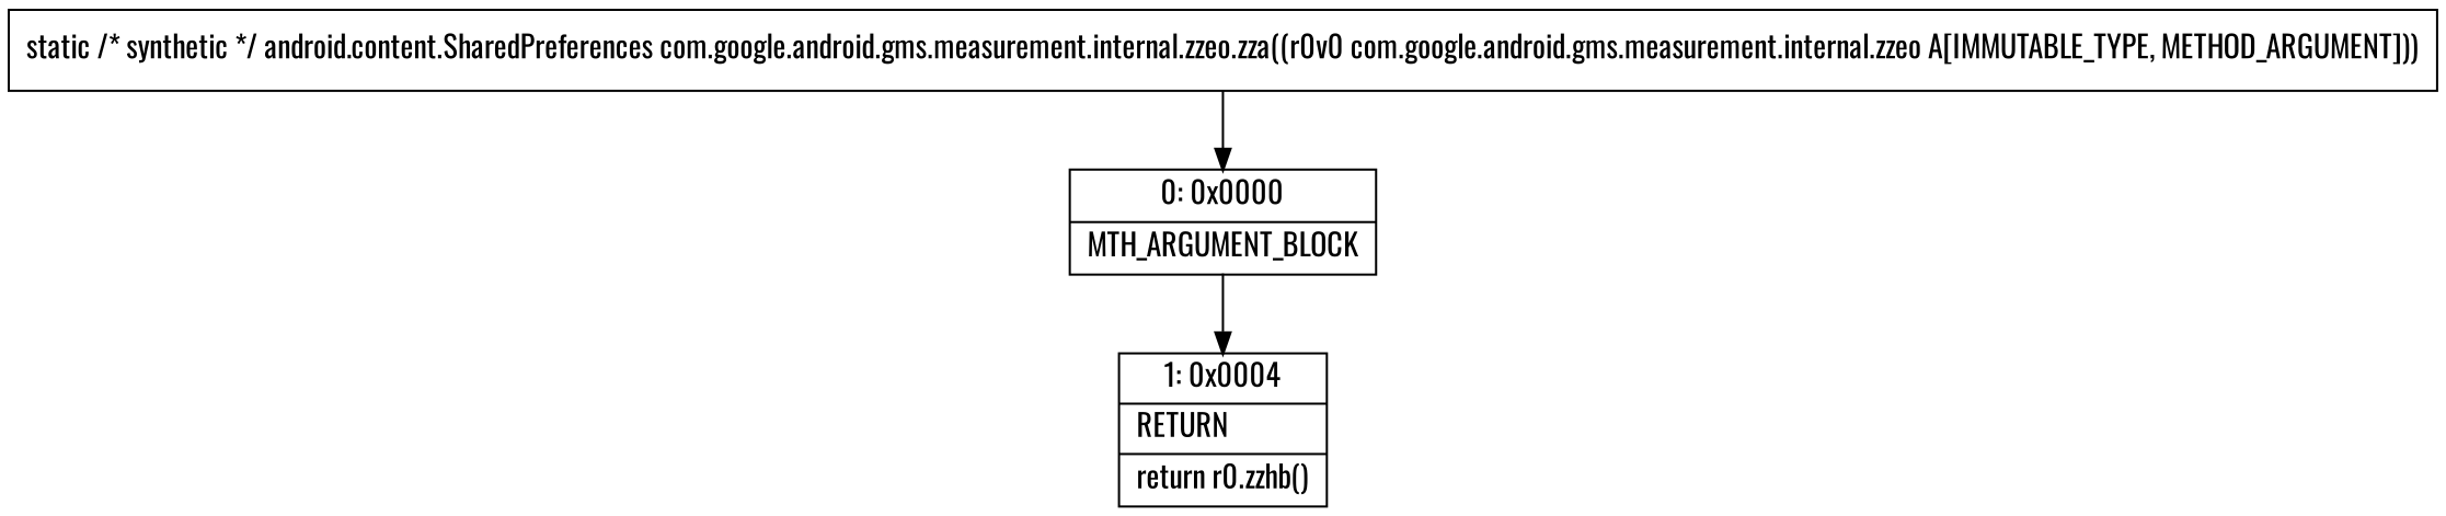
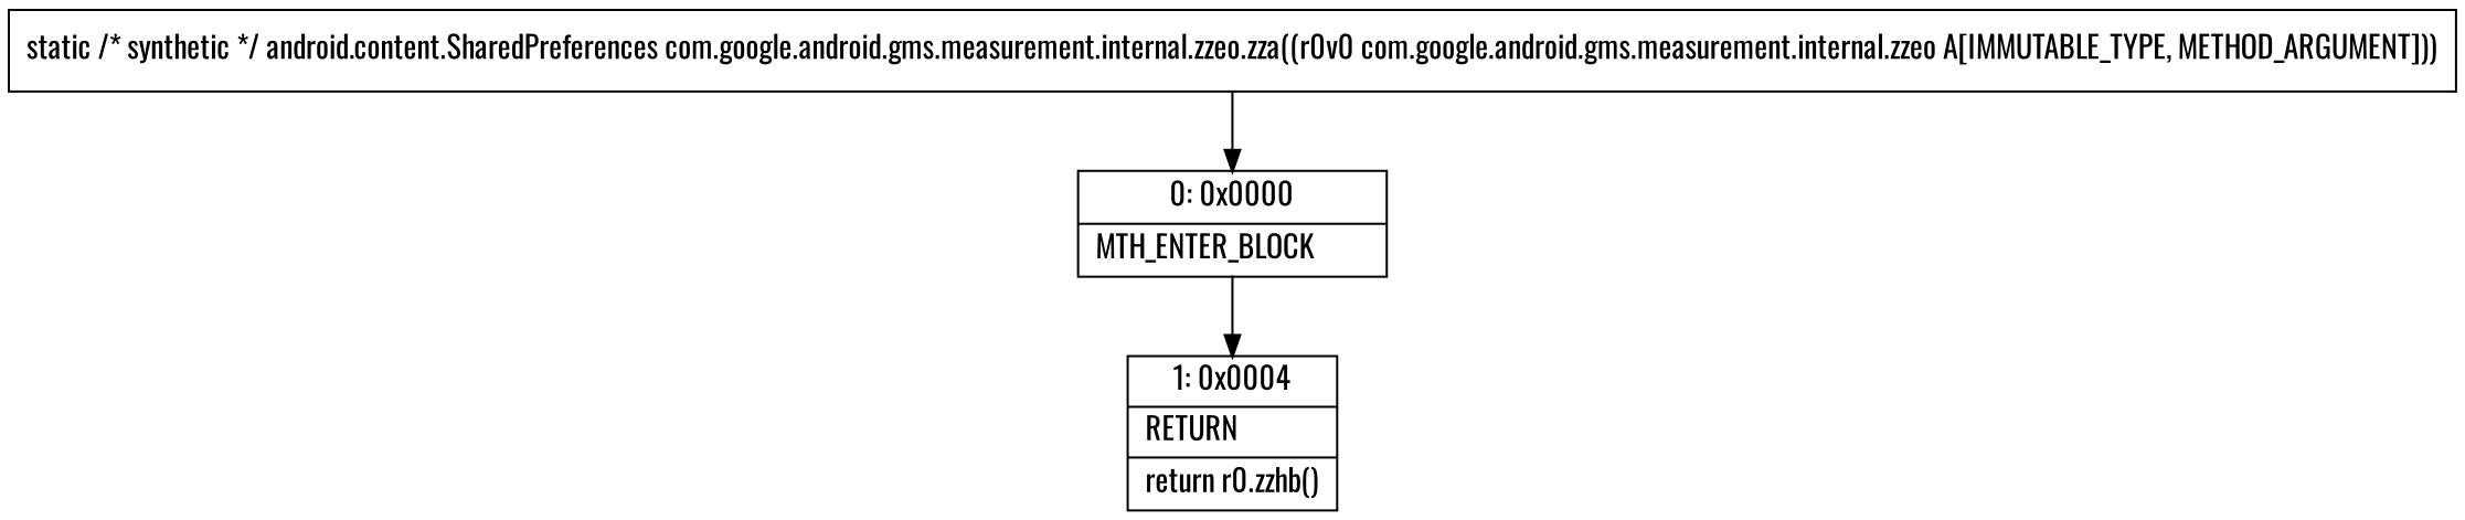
  digraph {
    fontname=Oswald
    node [shape=record fontname=Oswald]
    edge [fontname=Oswald]
-   n1 [label="{0\:\ 0x0000|MTH_ARGUMENT_BLOCK\l}"]
+   n1 [label="{0\:\ 0x0000|MTH_ENTER_BLOCK\l}"]
    n2 [label="{1\:\ 0x0004|RETURN\l|return r0.zzhb()\l}"]
    n3 [label="{static \/* synthetic *\/ android.content.SharedPreferences com.google.android.gms.measurement.internal.zzeo.zza((r0v0 com.google.android.gms.measurement.internal.zzeo A[IMMUTABLE_TYPE, METHOD_ARGUMENT])) }"]
    n1 -> n2
    n3 -> n1
  }
